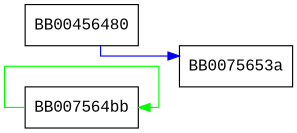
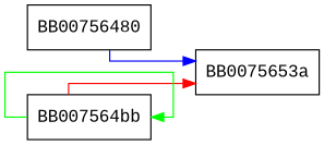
  digraph {
    fontname="Liberation Mono"
    rankdir=LR
    splines=ortho
    node [fontname="Liberation Mono" shape=box]
    edge [fontname="Liberation Mono"]
-   BB00756480 [label=BB00456480]
+   BB00756480
    BB0075653a
    BB007564bb
    BB00756480 -> BB0075653a [color=blue]
+   BB007564bb -> BB0075653a [color=red]
    BB007564bb -> BB007564bb [color=green]
  }
